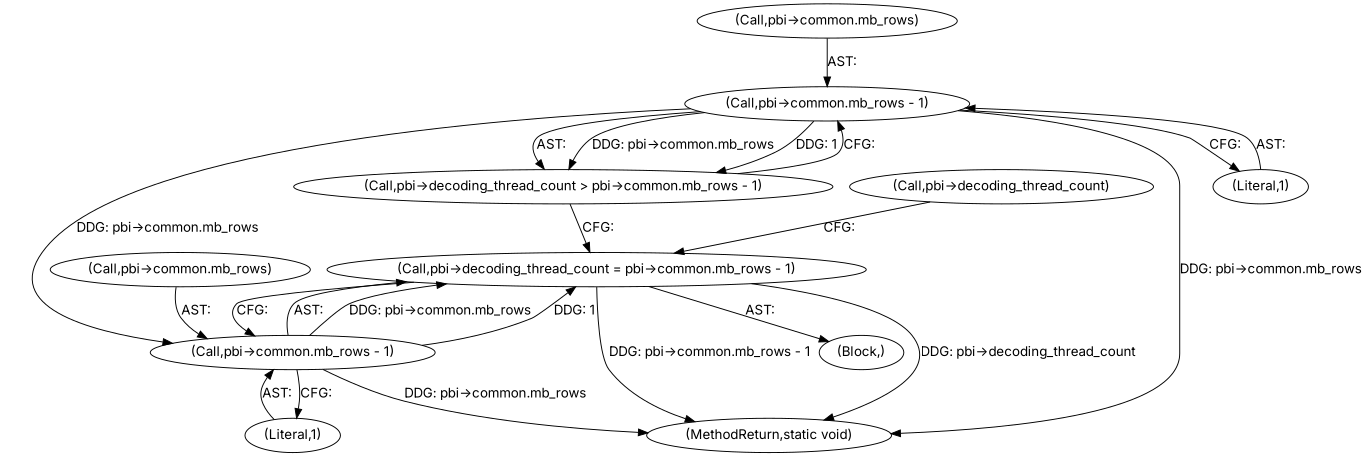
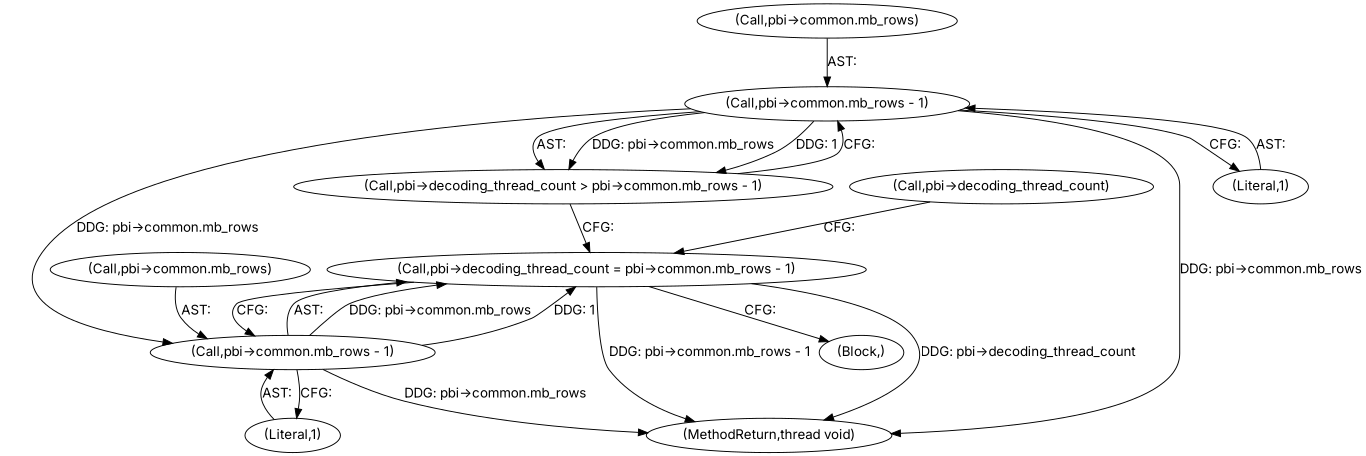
  digraph {
    fontname=Inter
    node [fontname=Inter]
    edge [fontname=Inter]
    n1 [label="(Call,pbi->decoding_thread_count = pbi->common.mb_rows - 1)"]
    n2 [label="(Call,pbi->common.mb_rows - 1)"]
    n3 [label="(Block,)"]
-   n4 [label="(MethodReturn,static void)"]
+   n4 [label="(MethodReturn,thread void)"]
    n5 [label="(Literal,1)"]
    n6 [label="(Call,pbi->common.mb_rows - 1)"]
    n7 [label="(Call,pbi->decoding_thread_count > pbi->common.mb_rows - 1)"]
    n8 [label="(Literal,1)"]
    n9 [label="(Call,pbi->decoding_thread_count)"]
    n10 [label="(Call,pbi->common.mb_rows)"]
    n11 [label="(Call,pbi->common.mb_rows)"]
    n1 -> n2 [label="CFG: "]
-   n1 -> n3 [label="AST: "]
+   n1 -> n3 [label="CFG: "]
    n1 -> n4 [label="DDG: pbi->decoding_thread_count"]
    n1 -> n4 [label="DDG: pbi->common.mb_rows - 1"]
    n2 -> n1 [label="AST: "]
    n2 -> n1 [label="DDG: pbi->common.mb_rows"]
    n2 -> n1 [label="DDG: 1"]
    n2 -> n4 [label="DDG: pbi->common.mb_rows"]
    n2 -> n5 [label="CFG: "]
    n5 -> n2 [label="AST: "]
    n6 -> n2 [label="DDG: pbi->common.mb_rows"]
    n6 -> n4 [label="DDG: pbi->common.mb_rows"]
    n6 -> n7 [label="AST: "]
    n6 -> n7 [label="DDG: pbi->common.mb_rows"]
    n6 -> n7 [label="DDG: 1"]
    n6 -> n8 [label="CFG: "]
    n7 -> n1 [label="CFG: "]
    n7 -> n6 [label="CFG: "]
    n8 -> n6 [label="AST: "]
    n9 -> n1 [label="CFG: "]
    n10 -> n6 [label="AST: "]
    n11 -> n2 [label="AST: "]
  }
